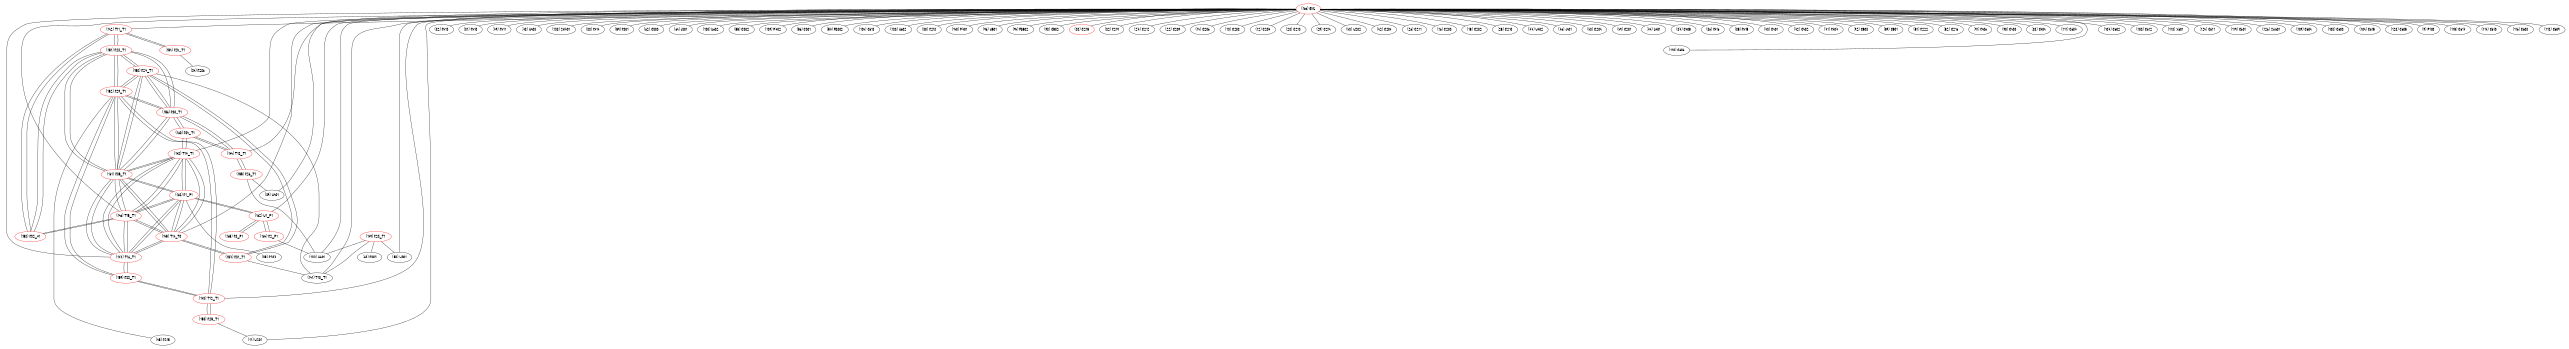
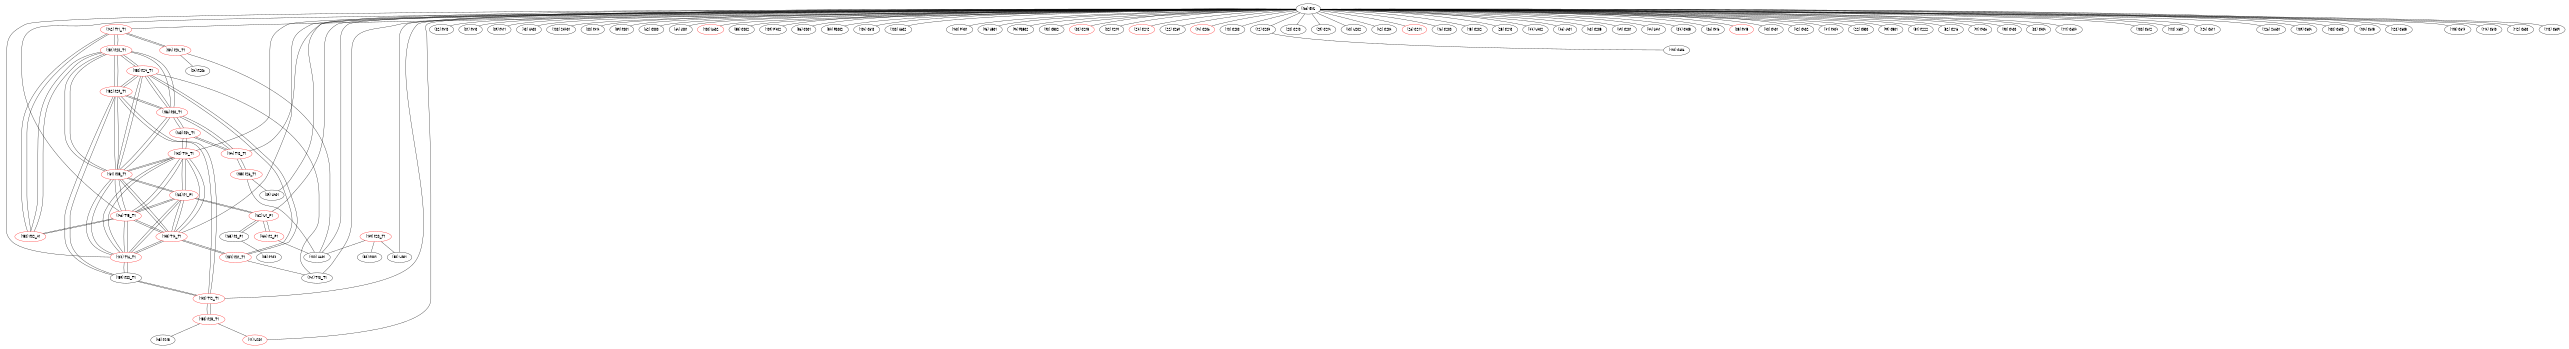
  graph {
    fontname="Patrick Hand"
    node [fontname="Patrick Hand"]
    edge [fontname="Patrick Hand"]
    n1 [color=red label="(142) T11_T1"]
    n2 [color=red label="(154) R24_T1"]
    n3 [color=red label="(151) R28_T1"]
    n4 [color=red label="(158) R32_t1"]
    n5 [label="(137) U601"]
    n6 [label="(34) R206"]
    n7 [color=red label="(152) R29_T1"]
    n8 [color=red label="(156) R30_T1"]
    n9 [color=red label="(161) R35_T1"]
    n10 [color=red label="(150) R27_T1"]
    n11 [color=red label="(146) T15_T1"]
    n12 [color=red label="(143) T12_T1"]
-   n13 [color=red label="(159) R33_T1"]
+   n13 [color=black label="(159) R33_T1"]
    n14 [color=red label="(144) T13_T1"]
    n15 [color=red label="(160) R34_T1"]
    n16 [color=red label="(147) T16_T1"]
    n17 [color=red label="(148) T17_T1"]
-   n18 [color=red label="(145) T14_T0"]
+   n18 [color=red label="(145) T14_T1"]
    n19 [color=red label="(163) R1_P1"]
    n20 [color=red label="(157) R31_T1"]
    n21 [label="(141) T10_T1"]
    n22 [color=red label="(153) R25_T1"]
-   n23 [label="(11) U201"]
+   n23 [label="(11) U201" color=red]
    n24 [label="(45) R215"]
    n25 [color=red label="(155) R26_T1"]
    n26 [label="(89) U401"]
    n27 [color=red label="(162) U1_P1"]
-   n28 [color=red label="(165) R3_P1"]
-   n29 [color=red label="(164) R2_P1"]
+   n28 [color=black label="(165) R3_P1"]
+   n29 [color=red label="(764) R2_P1"]
    n30 [color=red label="(149) R23_T1"]
    n31 [label="(53) U301"]
-   n32 [label="(68) R302"]
+   n32 [label="(58) R302"]
    n33 [label="(35) R207"]
-   n34 [color=red label="(166) GND"]
+   n34 [color=black label="(166) GND"]
    n35 [label="(82) R413"]
    n36 [label="(81) R410"]
-   n37 [label="(79) R411"]
+   n37 [label="(89) R411"]
    n38 [label="(78) U403"]
    n39 [label="(138) SH701"]
    n40 [label="(83) R414"]
    n41 [label="(59) R301"]
    n42 [label="(62) C303"]
    n43 [label="(64) J301"]
-   n44 [label="(130) D602"]
+   n44 [label="(130) D602" color=red]
    n45 [label="(55) C302"]
    n46 [label="(139) P702"]
    n47 [label="(56) C301"]
    n48 [label="(57) FB302"]
    n49 [label="(134) C618"]
    n50 [label="(133) U602"]
-   n51 [label="(30) R218"]
    n52 [label="(140) P701"]
    n53 [label="(96) U501"]
    n54 [label="(94) FB502"]
    n55 [label="(98) C502"]
    n56 [color=red label="(33) C215"]
    n57 [label="(32) R219"]
-   n58 [label="(27) C212"]
-   n59 [label="(22) C209"]
-   n60 [label="(14) C206"]
+   n58 [label="(27) C212" color=red]
+   n59 [label="(22) C269"]
+   n60 [label="(14) C206" color=red]
    n61 [label="(13) C208"]
    n62 [label="(12) C207"]
    n63 [label="(28) C213"]
    n64 [label="(29) C214"]
    n65 [label="(43) U202"]
    n66 [label="(42) C204"]
-   n67 [label="(26) C211"]
+   n67 [label="(26) C211" color=red]
    n68 [label="(16) C203"]
    n69 [label="(15) C202"]
    n70 [label="(25) C210"]
    n71 [label="(77) U402"]
    n72 [label="(76) J401"]
-   n73 [label="(48) C204"]
+   n73 [label="(48) C205"]
    n74 [label="(49) C201"]
-   n75 [label="(74) D401"]
+   n75 [label="(74) D441"]
    n76 [label="(87) C405"]
    n77 [label="(86) R416"]
-   n78 [label="(85) R415"]
+   n78 [label="(85) R415" color=red]
    n79 [label="(73) C401"]
    n80 [label="(72) C402"]
    n81 [label="(71) R407"]
-   n82 [label="(92) C503"]
-   n83 [label="(59) C501"]
+   n82 [label="(22) C503"]
+   n83 [label="(99) C501"]
    n84 [label="(51) R222"]
    n85 [label="(52) C216"]
    n86 [label="(91) R406"]
    n87 [label="(90) C403"]
    n88 [label="(88) C404"]
    n89 [label="(111) C607"]
    n90 [label="(110) C606"]
-   n91 [label="(107) C602"]
    n92 [label="(103) C612"]
    n93 [label="(118) X601"]
    n94 [label="(124) C611"]
-   n95 [label="(119) C601"]
    n96 [label="(126) SW601"]
    n97 [label="(109) C604"]
    n98 [label="(108) C603"]
    n99 [label="(104) C615"]
    n100 [label="(128) C605"]
-   n101 [label="(9) P103"]
    n102 [label="(115) C617"]
    n103 [label="(114) C610"]
-   n104 [label="(116) C608"]
+   n104 [label="(112) C608"]
    n105 [label="(113) C609"]
    n1 -- n2
    n1 -- n3
    n1 -- n4
    n2 -- n1
+   n2 -- n5
    n2 -- n6
    n3 -- n1
    n3 -- n4
    n3 -- n7
    n3 -- n8
    n3 -- n9
    n3 -- n10
    n4 -- n1
    n4 -- n3
    n4 -- n11
    n7 -- n3
    n7 -- n8
    n7 -- n9
    n7 -- n10
    n7 -- n12
    n7 -- n13
    n8 -- n3
    n8 -- n7
    n8 -- n9
    n8 -- n10
    n8 -- n14
    n8 -- n15
    n9 -- n3
    n9 -- n7
    n9 -- n8
    n9 -- n10
    n9 -- n11
    n9 -- n16
    n9 -- n17
    n9 -- n18
    n9 -- n19
    n10 -- n3
    n10 -- n7
    n10 -- n8
    n10 -- n9
    n10 -- n20
    n10 -- n21
    n11 -- n4
    n11 -- n9
    n11 -- n16
    n11 -- n17
    n11 -- n18
    n11 -- n19
    n12 -- n7
    n12 -- n13
    n12 -- n22
    n13 -- n7
    n13 -- n12
    n13 -- n16
    n14 -- n8
    n14 -- n15
    n14 -- n25
    n15 -- n8
    n15 -- n14
    n15 -- n17
    n16 -- n9
    n16 -- n11
    n16 -- n13
    n16 -- n17
    n16 -- n18
    n16 -- n19
    n17 -- n9
    n17 -- n11
    n17 -- n15
    n17 -- n16
    n17 -- n18
    n17 -- n19
    n18 -- n9
    n18 -- n11
    n18 -- n16
    n18 -- n17
    n18 -- n19
    n18 -- n20
    n19 -- n9
    n19 -- n11
    n19 -- n16
    n19 -- n17
    n19 -- n18
    n19 -- n27
    n20 -- n10
    n20 -- n18
    n20 -- n21
    n22 -- n12
    n22 -- n23
-   n7 -- n24
+   n22 -- n24
    n25 -- n5
    n25 -- n14
    n25 -- n26
    n27 -- n19
    n27 -- n28
    n27 -- n29
    n28 -- n27
-   n19 -- n33
+   n28 -- n33
    n29 -- n5
    n29 -- n27
    n30 -- n5
-   n30 -- n21
    n30 -- n31
    n30 -- n32
    n34 -- n1
    n34 -- n5
    n34 -- n11
    n34 -- n12
    n34 -- n14
    n34 -- n16
    n34 -- n17
    n34 -- n18
    n34 -- n21
    n34 -- n23
    n34 -- n26
    n34 -- n27
    n34 -- n31
    n34 -- n35
    n34 -- n36
    n34 -- n37
    n34 -- n38
    n34 -- n39
    n34 -- n40
    n34 -- n41
    n34 -- n42
    n34 -- n43
    n34 -- n44
    n34 -- n45
    n34 -- n46
    n34 -- n47
    n34 -- n48
    n34 -- n49
    n34 -- n50
-   n34 -- n51
    n34 -- n52
    n34 -- n53
    n34 -- n54
    n34 -- n55
    n34 -- n56
    n34 -- n57
    n34 -- n58
    n34 -- n59
    n34 -- n60
    n34 -- n61
    n34 -- n62
    n34 -- n63
    n34 -- n64
    n34 -- n65
    n34 -- n66
    n34 -- n67
    n34 -- n68
    n34 -- n69
    n34 -- n70
    n34 -- n71
    n34 -- n72
    n34 -- n73
    n34 -- n74
    n34 -- n75
    n34 -- n76
    n34 -- n77
    n34 -- n78
    n34 -- n79
    n34 -- n80
    n34 -- n81
    n34 -- n82
    n34 -- n83
    n34 -- n84
    n34 -- n85
    n34 -- n86
    n34 -- n87
    n34 -- n88
    n34 -- n89
-   n34 -- n90
-   n34 -- n91
+   n62 -- n90
    n34 -- n92
    n34 -- n93
    n34 -- n94
-   n34 -- n95
    n34 -- n96
    n34 -- n97
    n34 -- n98
    n34 -- n99
    n34 -- n100
-   n34 -- n101
    n34 -- n102
    n34 -- n103
    n34 -- n104
    n34 -- n105
  }
